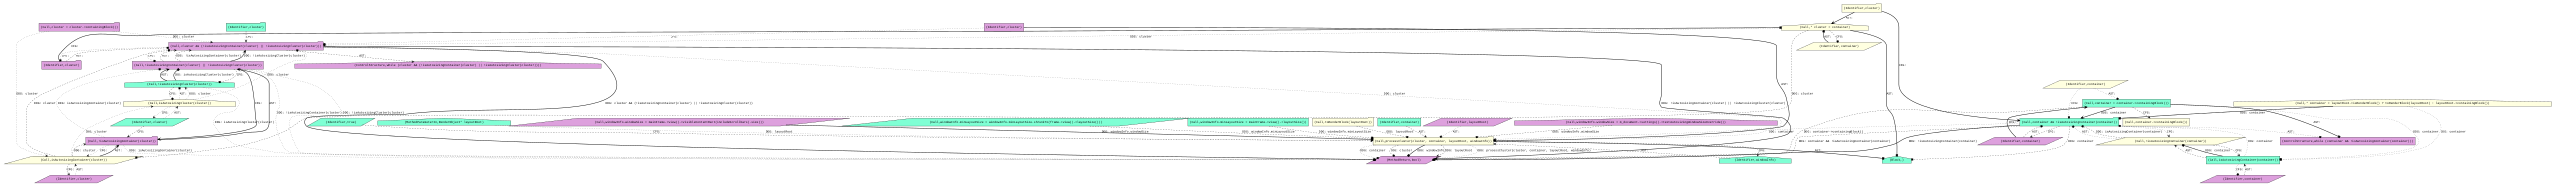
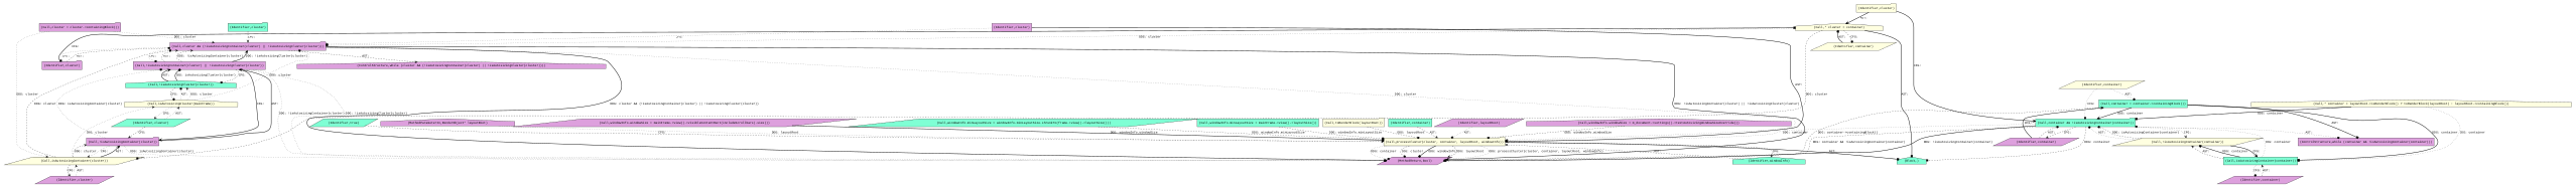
  digraph {
    fontname="Liberation Mono"
    node [fillcolor=plum fontname="Liberation Mono" shape=parallelogram style=filled]
    edge [arrowhead=box fontname="Liberation Mono" style=dashed]
    n1 [fillcolor=aquamarine label="(Call,container = container->containingBlock())" shape=box]
    n2 [fillcolor=aquamarine label="(Call,container && !isAutosizingContainer(container))" shape=folder]
    n3 [fillcolor=aquamarine label="(Call,isAutosizingContainer(container))" shape=box]
    n4 [label="(MethodReturn,bool)"]
-   n5 [fillcolor=lightyellow label="(Call,container->containingBlock())" shape=box]
    n6 [label="(ControlStructure,while (container && !isAutosizingContainer(container)))" shape=box]
    n7 [fillcolor=lightyellow label="(Call,processCluster(cluster, container, layoutRoot, windowInfo))" shape=folder]
    n8 [fillcolor=lightyellow label="(Call,!isAutosizingContainer(container))"]
    n9 [label="(Identifier,container)"]
    n10 [fillcolor=aquamarine label="(Block,)" shape=house]
    n11 [label="(Identifier,container)"]
    n12 [fillcolor=lightyellow label="(Call,* cluster = container)" shape=house]
    n13 [label="(Call,cluster && (!isAutosizingContainer(cluster) || !isAutosizingCluster(cluster)))" shape=folder]
    n14 [fillcolor=lightyellow label="(Call,isAutosizingContainer(cluster))"]
    n15 [fillcolor=lightyellow label="(Identifier,container)"]
    n16 [fillcolor=aquamarine label="(Identifier,windowInfo)" shape=house]
    n17 [label="(Call,!isAutosizingContainer(cluster) || !isAutosizingCluster(cluster))" shape=box]
    n18 [label="(Identifier,cluster)" shape=folder]
    n19 [label="(ControlStructure,while (cluster && (!isAutosizingContainer(cluster) || !isAutosizingCluster(cluster))))" shape=house]
    n20 [label="(Call,!isAutosizingContainer(cluster))" shape=folder]
-   n21 [fillcolor=lightyellow label="(Call,isAutosizingCluster(cluster))" shape=house]
+   n21 [fillcolor=lightyellow label="(Call,isAutosizingCluster(mainFrame))" shape=house]
    n22 [label="(Identifier,cluster)"]
    n23 [fillcolor=aquamarine label="(Call,!isAutosizingCluster(cluster))" shape=house]
    n24 [fillcolor=aquamarine label="(Identifier,cluster)"]
    n25 [fillcolor=aquamarine label="(Identifier,container)" shape=box]
    n26 [fillcolor=lightyellow label="(Identifier,container)"]
    n27 [label="(Call,cluster = cluster->containingBlock())" shape=folder]
    n28 [label="(Identifier,layoutRoot)"]
    n29 [label="(Call,windowInfo.windowSize = m_document->settings()->textAutosizingWindowSizeOverride())" shape=house]
    n30 [fillcolor=aquamarine label="(Identifier,true)"]
    n31 [label="(Identifier,cluster)" shape=box]
-   n32 [fillcolor=aquamarine label="(MethodParameterIn,RenderObject* layoutRoot)" shape=house]
+   n32 [label="(MethodParameterIn,RenderObject* layoutRoot)" shape=house]
    n33 [label="(Call,windowInfo.windowSize = mainFrame->view()->visibleContentRect(includeScrollbars).size())"]
    n34 [fillcolor=aquamarine label="(Identifier,cluster)" shape=folder]
    n35 [fillcolor=lightyellow label="(Identifier,cluster)" shape=folder]
    n36 [fillcolor=aquamarine label="(Call,windowInfo.minLayoutSize = windowInfo.minLayoutSize.shrunkTo(frame->view()->layoutSize()))"]
    n37 [fillcolor=lightyellow label="(Call,* container = layoutRoot->isRenderBlock() ? toRenderBlock(layoutRoot) : layoutRoot->containingBlock())" shape=house]
    n38 [fillcolor=aquamarine label="(Call,windowInfo.minLayoutSize = mainFrame->view()->layoutSize())" shape=box]
    n39 [fillcolor=lightyellow label="(Call,toRenderBlock(layoutRoot))" shape=folder]
    n1 -> n2 [arrowhead=vee label="DDG: container" style=bold]
-   n1 -> n3 [label="DDG: container" style=dotted]
+   n1 -> n3 [label="DDG: container" style=bold]
    n1 -> n4 [arrowhead=vee label="DDG: container->containingBlock()"]
-   n1 -> n5 [arrowhead=vee label="CFG: "]
    n1 -> n6 [label="AST: " style=bold]
    n2 -> n4 [label="DDG: !isAutosizingContainer(container)" style=bold]
    n2 -> n4 [label="DDG: container && !isAutosizingContainer(container)"]
    n2 -> n6 [label="AST: " style=dotted]
    n2 -> n7 [label="DDG: container" style=dotted]
    n2 -> n8 [arrowhead=vee label="CFG: " style=dotted]
    n2 -> n9 [arrowhead=vee label="CFG: "]
    n2 -> n10 [label="DDG: container"]
    n3 -> n2 [label="DDG: container" style=dotted]
    n3 -> n8 [arrowhead=vee label="AST: "]
    n3 -> n8 [label="DDG: container" style=bold]
    n3 -> n11 [label="CFG: " style=dotted]
    n7 -> n4 [arrowhead=vee label="DDG: processCluster(cluster, container, layoutRoot, windowInfo)" style=dotted]
    n7 -> n4 [label="DDG: container" style=dotted]
    n7 -> n4 [label="DDG: cluster"]
    n7 -> n4 [label="DDG: windowInfo" style=bold]
    n7 -> n4 [arrowhead=vee label="DDG: layoutRoot"]
    n7 -> n10 [label="AST: " style=bold]
    n7 -> n16 [arrowhead=vee label="CFG: "]
    n8 -> n2 [label="AST: " style=dotted]
    n8 -> n2 [label="DDG: isAutosizingContainer(container)"]
-   n8 -> n3 [arrowhead=vee label="CFG: "]
+   n8 -> n3 [arrowhead=vee label="CFG: " style=bold]
    n9 -> n1 [arrowhead=vee label="CFG: " style=bold]
    n9 -> n2 [label="AST: "]
    n11 -> n3 [arrowhead=vee label="AST: "]
    n12 -> n10 [label="AST: " style=bold]
    n12 -> n13 [label="DDG: cluster" style=dotted]
    n12 -> n14 [label="DDG: cluster"]
    n12 -> n15 [label="CFG: "]
    n13 -> n4 [arrowhead=vee label="DDG: cluster && (!isAutosizingContainer(cluster) || !isAutosizingCluster(cluster))" style=bold]
    n13 -> n4 [arrowhead=vee label="DDG: !isAutosizingContainer(cluster) || !isAutosizingCluster(cluster)" style=bold]
    n13 -> n7 [arrowhead=vee label="DDG: cluster" style=dotted]
    n13 -> n17 [label="CFG: " style=dotted]
    n13 -> n18 [label="CFG: " style=dotted]
    n13 -> n19 [arrowhead=vee label="AST: "]
    n14 -> n13 [label="DDG: cluster"]
    n14 -> n20 [arrowhead=vee label="AST: " style=bold]
    n14 -> n20 [arrowhead=vee label="DDG: cluster"]
    n14 -> n21 [arrowhead=vee label="DDG: cluster" style=dotted]
    n14 -> n22 [arrowhead=vee label="CFG: "]
    n15 -> n12 [label="AST: " style=bold]
    n16 -> n7 [arrowhead=vee label="AST: "]
    n17 -> n4 [label="DDG: !isAutosizingContainer(cluster)" style=dotted]
    n17 -> n4 [arrowhead=vee label="DDG: !isAutosizingCluster(cluster)" style=dotted]
    n17 -> n13 [arrowhead=vee label="AST: "]
    n17 -> n13 [arrowhead=vee label="DDG: !isAutosizingContainer(cluster)"]
    n17 -> n13 [arrowhead=vee label="DDG: !isAutosizingCluster(cluster)" style=bold]
    n17 -> n20 [arrowhead=vee label="CFG: " style=bold]
    n17 -> n23 [label="CFG: "]
    n18 -> n12 [label="CFG: " style=bold]
    n18 -> n13 [label="AST: "]
    n20 -> n4 [arrowhead=vee label="DDG: isAutosizingContainer(cluster)" style=dotted]
    n20 -> n14 [arrowhead=vee label="CFG: " style=dotted]
    n20 -> n17 [arrowhead=vee label="AST: " style=bold]
    n20 -> n17 [label="DDG: isAutosizingContainer(cluster)" style=dotted]
    n21 -> n13 [label="DDG: cluster" style=dotted]
    n21 -> n23 [label="AST: " style=dotted]
    n21 -> n23 [arrowhead=vee label="DDG: cluster" style=dotted]
    n21 -> n24 [arrowhead=vee label="CFG: " style=dotted]
    n22 -> n14 [arrowhead=vee label="AST: " style=dotted]
-   n23 -> n4 [label="DDG: isAutosizingCluster(cluster)" style=dotted]
    n23 -> n17 [arrowhead=vee label="AST: " style=bold]
    n23 -> n17 [label="DDG: isAutosizingCluster(cluster)" style=bold]
    n23 -> n21 [label="CFG: "]
    n24 -> n20 [arrowhead=vee label="CFG: "]
    n24 -> n21 [arrowhead=vee label="AST: " style=dotted]
    n25 -> n7 [arrowhead=vee label="AST: "]
    n26 -> n1 [label="AST: " style=dotted]
    n26 -> n2 [label="CFG: " style=dotted]
    n27 -> n13 [arrowhead=vee label="DDG: cluster" style=dotted]
    n27 -> n14 [arrowhead=vee label="DDG: cluster" style=dotted]
    n28 -> n7 [label="AST: " style=dotted]
    n29 -> n7 [label="DDG: windowInfo.windowSize"]
    n30 -> n7 [arrowhead=vee label="CFG: "]
    n31 -> n7 [arrowhead=vee label="AST: " style=bold]
    n31 -> n13 [label="CFG: " style=dotted]
    n32 -> n7 [arrowhead=vee label="DDG: layoutRoot" style=dotted]
    n33 -> n7 [label="DDG: windowInfo.windowSize" style=bold]
    n34 -> n13 [arrowhead=vee label="CFG: "]
    n35 -> n2 [arrowhead=vee label="CFG: " style=bold]
    n35 -> n12 [arrowhead=vee label="AST: " style=bold]
    n36 -> n7 [label="DDG: windowInfo.minLayoutSize"]
    n37 -> n2 [label="DDG: container" style=bold]
    n37 -> n3 [label="DDG: container" style=dotted]
    n38 -> n7 [label="DDG: windowInfo.minLayoutSize"]
    n39 -> n7 [label="DDG: layoutRoot"]
  }
